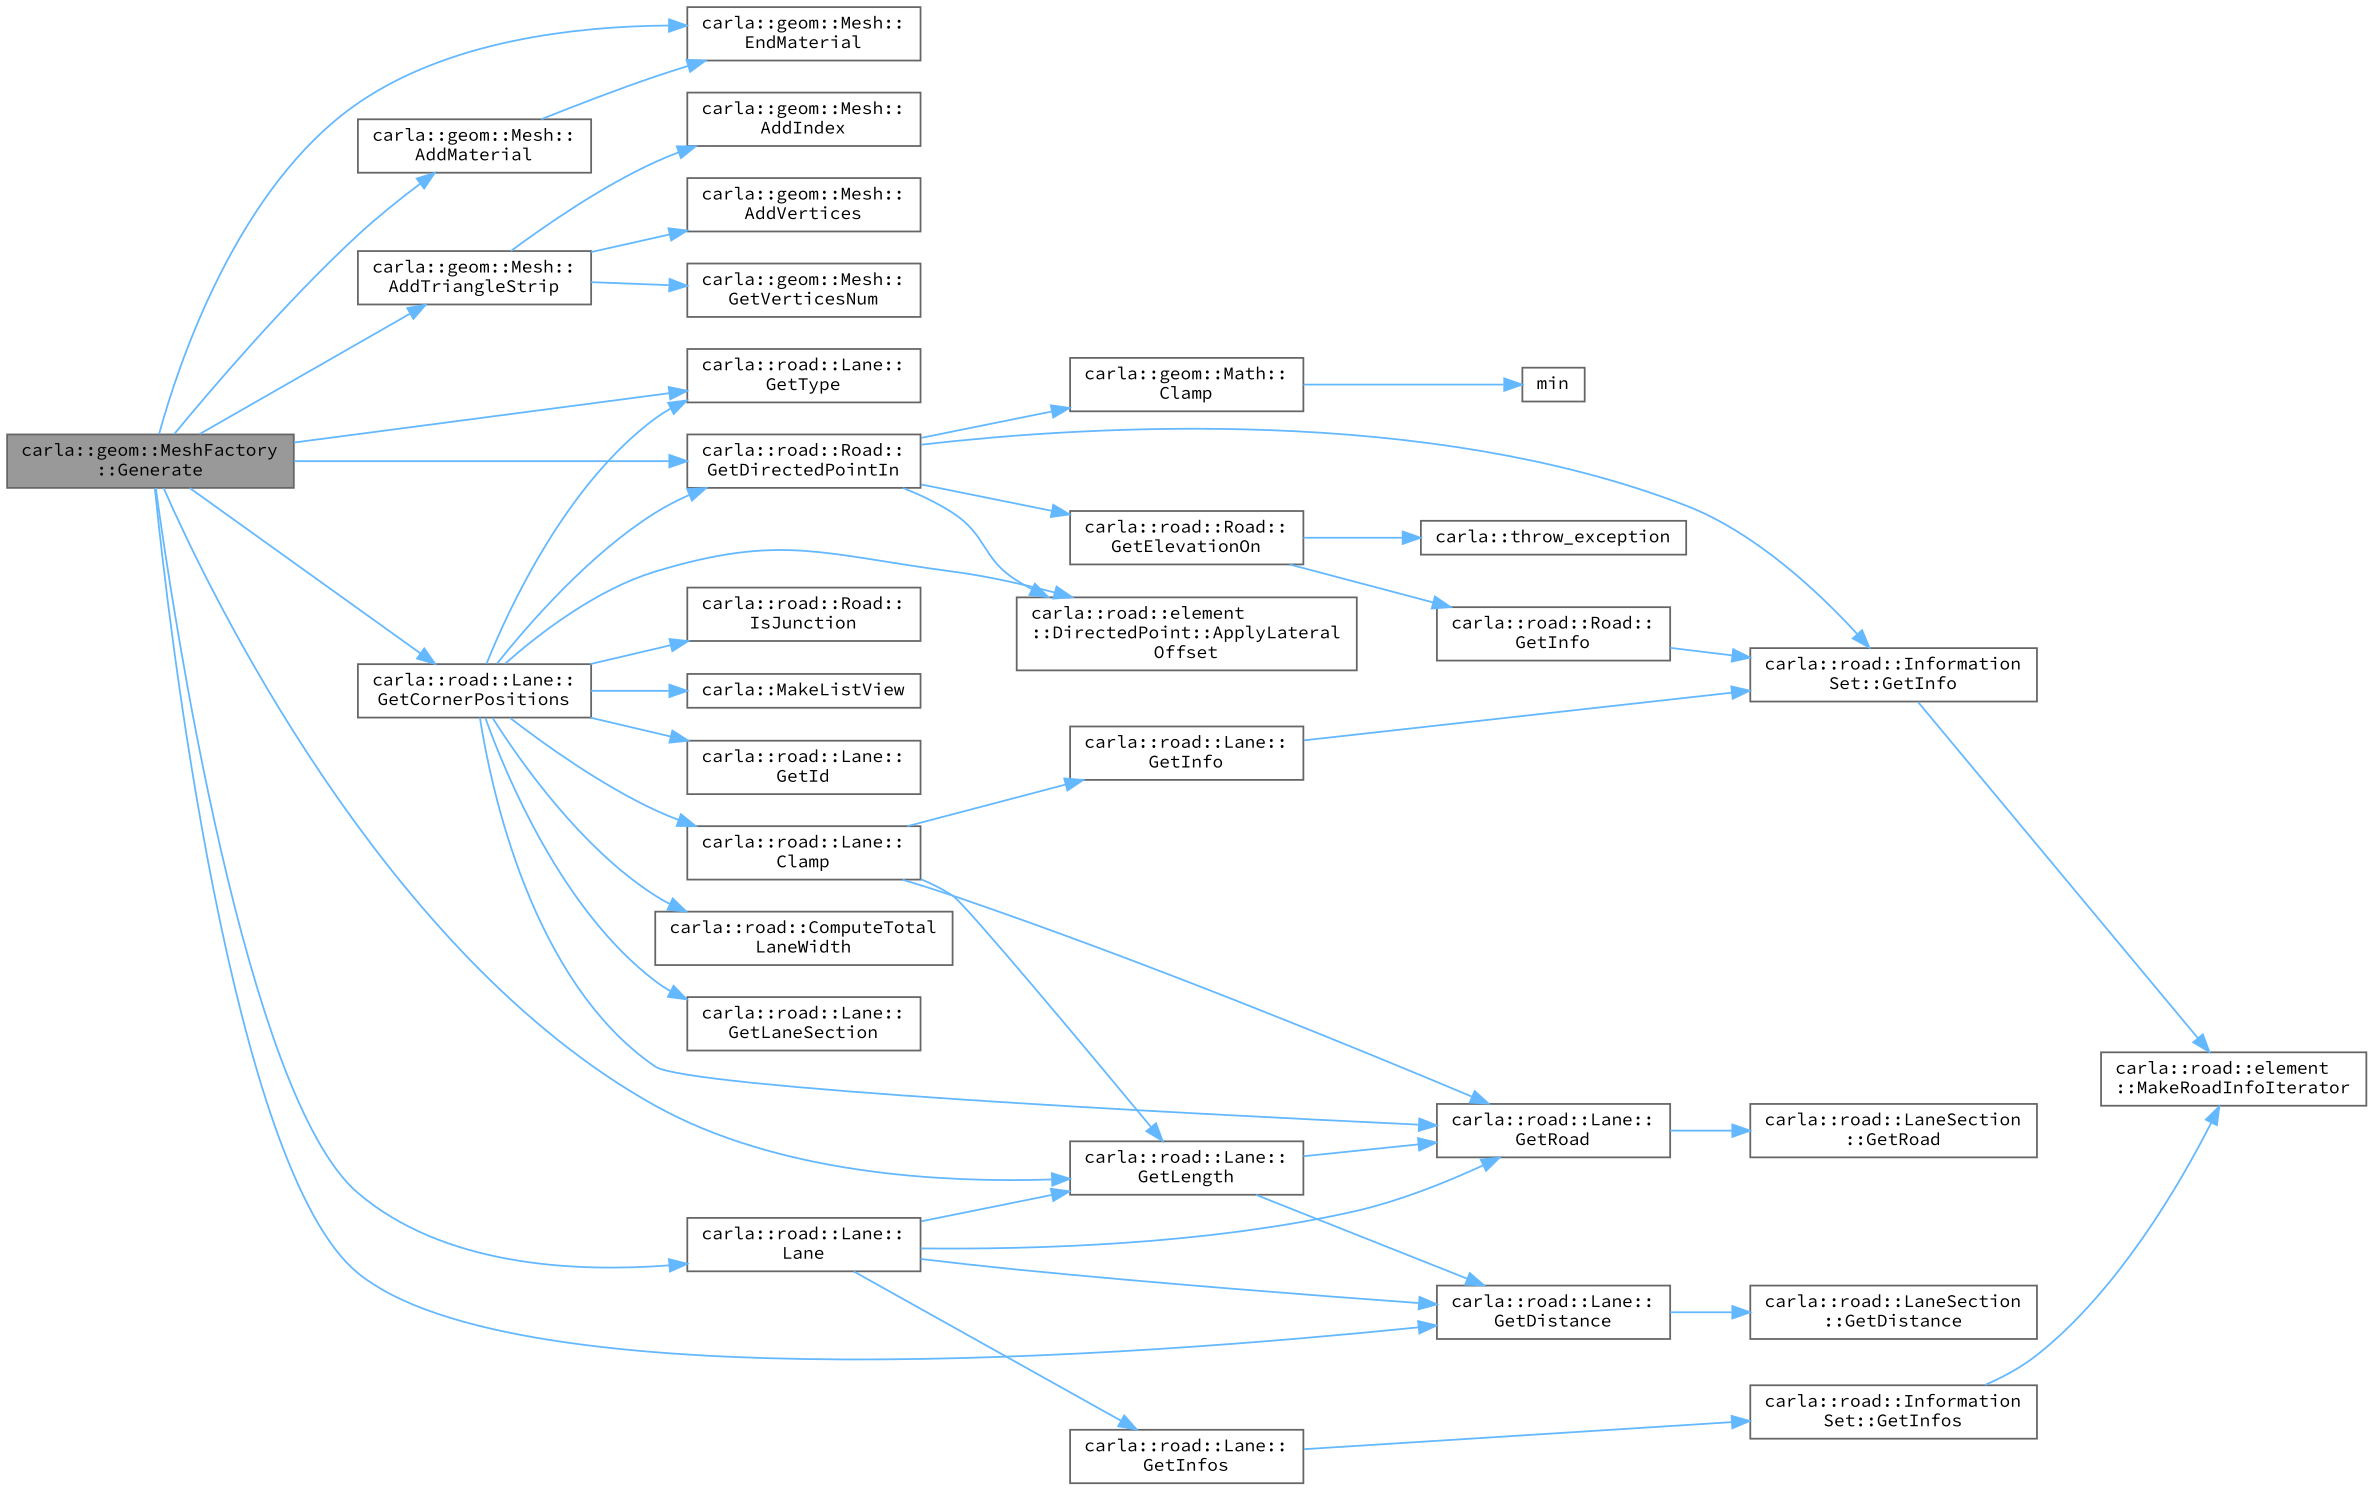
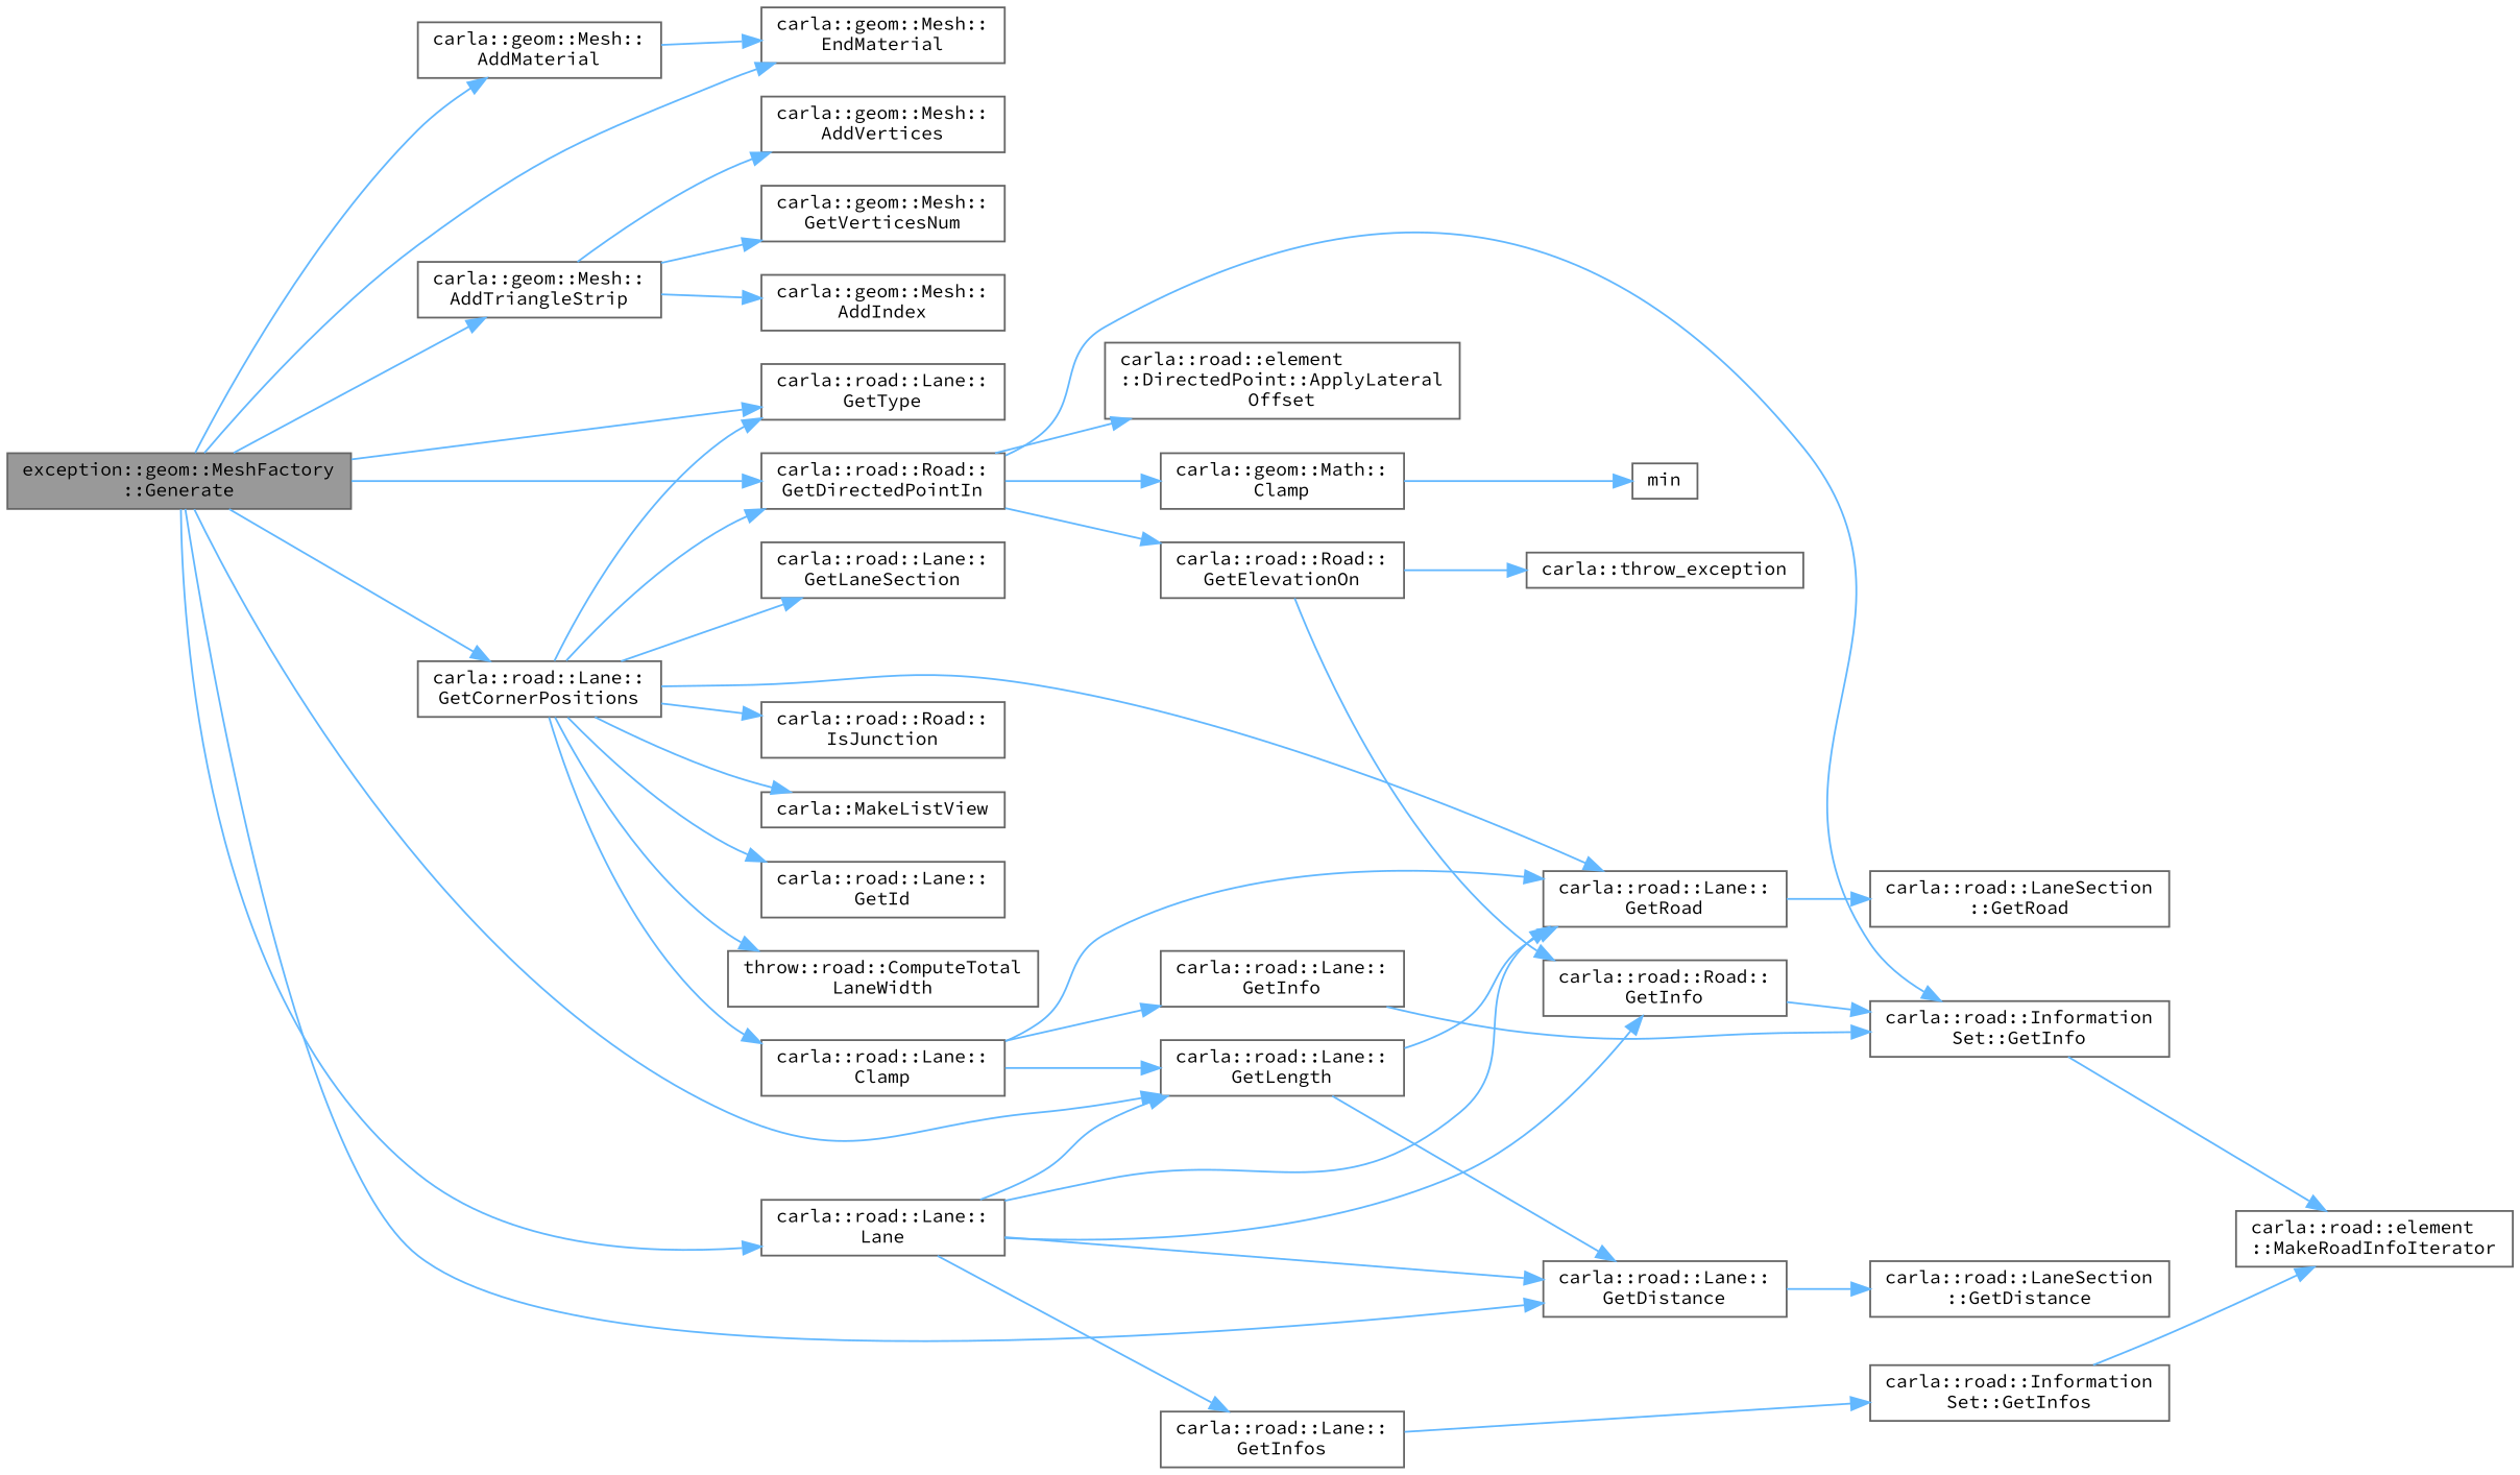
  digraph {
    fontname="Source Code Pro"
    rankdir=LR
    node [color=grey40 fillcolor=white fontname="Source Code Pro" fontsize=10 shape=box style=filled]
    edge [color=steelblue1 fontname="Source Code Pro" fontsize=10 labelfontname=Helvetica labelfontsize=10 style=solid]
-   n1 [color=gray40 fillcolor=grey60 fontcolor=black height=0.2 label="carla::geom::MeshFactory\l::Generate" width=0.4]
+   n1 [color=gray40 fillcolor=grey60 fontcolor=black height=0.2 label="exception::geom::MeshFactory\l::Generate" width=0.4]
    n2 [height=0.2 label="carla::geom::Mesh::\lAddMaterial" width=0.4]
    n3 [height=0.2 label="carla::geom::Mesh::\lEndMaterial" width=0.4]
    n4 [height=0.2 label="carla::geom::Mesh::\lAddTriangleStrip" width=0.4]
    n5 [height=0.2 label="carla::road::Lane::\lGetCornerPositions" width=0.4]
    n6 [height=0.2 label="carla::road::Lane::\lGetType" width=0.4]
    n7 [height=0.2 label="carla::road::Lane::\lGetLength" width=0.4]
    n8 [height=0.2 label="carla::road::Lane::\lGetDistance" width=0.4]
    n9 [height=0.2 label="carla::road::Lane::\lLane" width=0.4]
    n10 [height=0.2 label="carla::road::Road::\lGetDirectedPointIn" width=0.4]
    n11 [height=0.2 label="carla::geom::Mesh::\lAddIndex" width=0.4]
    n12 [height=0.2 label="carla::geom::Mesh::\lAddVertices" width=0.4]
    n13 [height=0.2 label="carla::geom::Mesh::\lGetVerticesNum" width=0.4]
    n14 [height=0.2 label="carla::road::Lane::\lGetId" width=0.4]
    n15 [height=0.2 label="carla::road::element\l::DirectedPoint::ApplyLateral\lOffset" width=0.4]
-   n16 [height=0.2 label="carla::road::ComputeTotal\lLaneWidth" width=0.4]
+   n16 [height=0.2 label="throw::road::ComputeTotal\lLaneWidth" width=0.4]
    n17 [height=0.2 label="carla::road::Lane::\lGetLaneSection" width=0.4]
    n18 [height=0.2 label="carla::road::Lane::\lGetRoad" width=0.4]
    n19 [height=0.2 label="carla::road::Lane::\lClamp" width=0.4]
    n20 [height=0.2 label="carla::road::Road::\lIsJunction" width=0.4]
    n21 [height=0.2 label="carla::MakeListView" width=0.4]
    n22 [height=0.2 label="carla::road::LaneSection\l::GetDistance" width=0.4]
    n23 [height=0.2 label="carla::road::Road::\lGetInfo" width=0.4]
    n24 [height=0.2 label="carla::road::Lane::\lGetInfos" width=0.4]
    n25 [height=0.2 label="carla::geom::Math::\lClamp" width=0.4]
    n26 [height=0.2 label="carla::road::Road::\lGetElevationOn" width=0.4]
    n27 [height=0.2 label="carla::road::Information\lSet::GetInfo" width=0.4]
    n28 [height=0.2 label="carla::road::LaneSection\l::GetRoad" width=0.4]
    n29 [height=0.2 label="carla::road::Lane::\lGetInfo" width=0.4]
    n30 [height=0.2 label=min width=0.4]
    n31 [height=0.2 label="carla::throw_exception" width=0.4]
    n32 [height=0.2 label="carla::road::element\l::MakeRoadInfoIterator" width=0.4]
    n33 [height=0.2 label="carla::road::Information\lSet::GetInfos" width=0.4]
    n1 -> n2
    n1 -> n3
    n1 -> n4
    n1 -> n5
    n1 -> n6
    n1 -> n7
    n1 -> n8
    n1 -> n9
    n1 -> n10
    n2 -> n3
    n4 -> n11
    n4 -> n12
    n4 -> n13
    n5 -> n6
    n5 -> n10
    n5 -> n14
-   n5 -> n15
    n5 -> n16
    n5 -> n17
    n5 -> n18
    n5 -> n19
    n5 -> n20
    n5 -> n21
    n7 -> n8
    n7 -> n18
    n8 -> n22
    n9 -> n7
    n9 -> n8
    n9 -> n18
+   n9 -> n23
    n9 -> n24
    n10 -> n15
    n10 -> n25
    n10 -> n26
    n10 -> n27
    n18 -> n28
    n19 -> n7
    n19 -> n18
    n19 -> n29
    n23 -> n27
    n24 -> n33
    n25 -> n30
    n26 -> n23
    n26 -> n31
    n27 -> n32
    n29 -> n27
    n33 -> n32
  }
